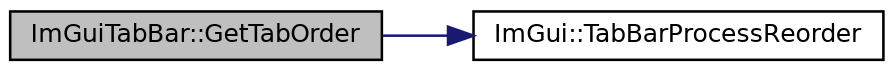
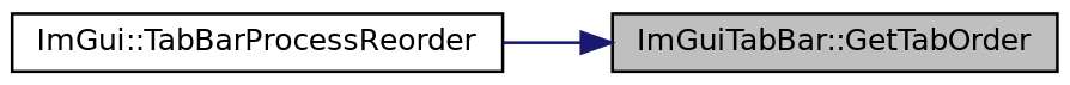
  digraph {
    rankdir=RL
    node [color=black fontname=Helvetica fontsize=10 shape=record style=filled]
    n1 [fillcolor=grey75 fontcolor=black height=0.2 label="ImGuiTabBar::GetTabOrder" width=0.4]
    n2 [fillcolor=white height=0.2 label="ImGui::TabBarProcessReorder" width=0.4]
-   n2 -> n1 [color=midnightblue dir=back fontname=Helvetica fontsize=10 labelfontname=Helvetica labelfontsize=10 style=solid]
+   n1 -> n2 [color=midnightblue dir=back fontname=Helvetica fontsize=10 labelfontname=Helvetica labelfontsize=10 style=solid]
  }
